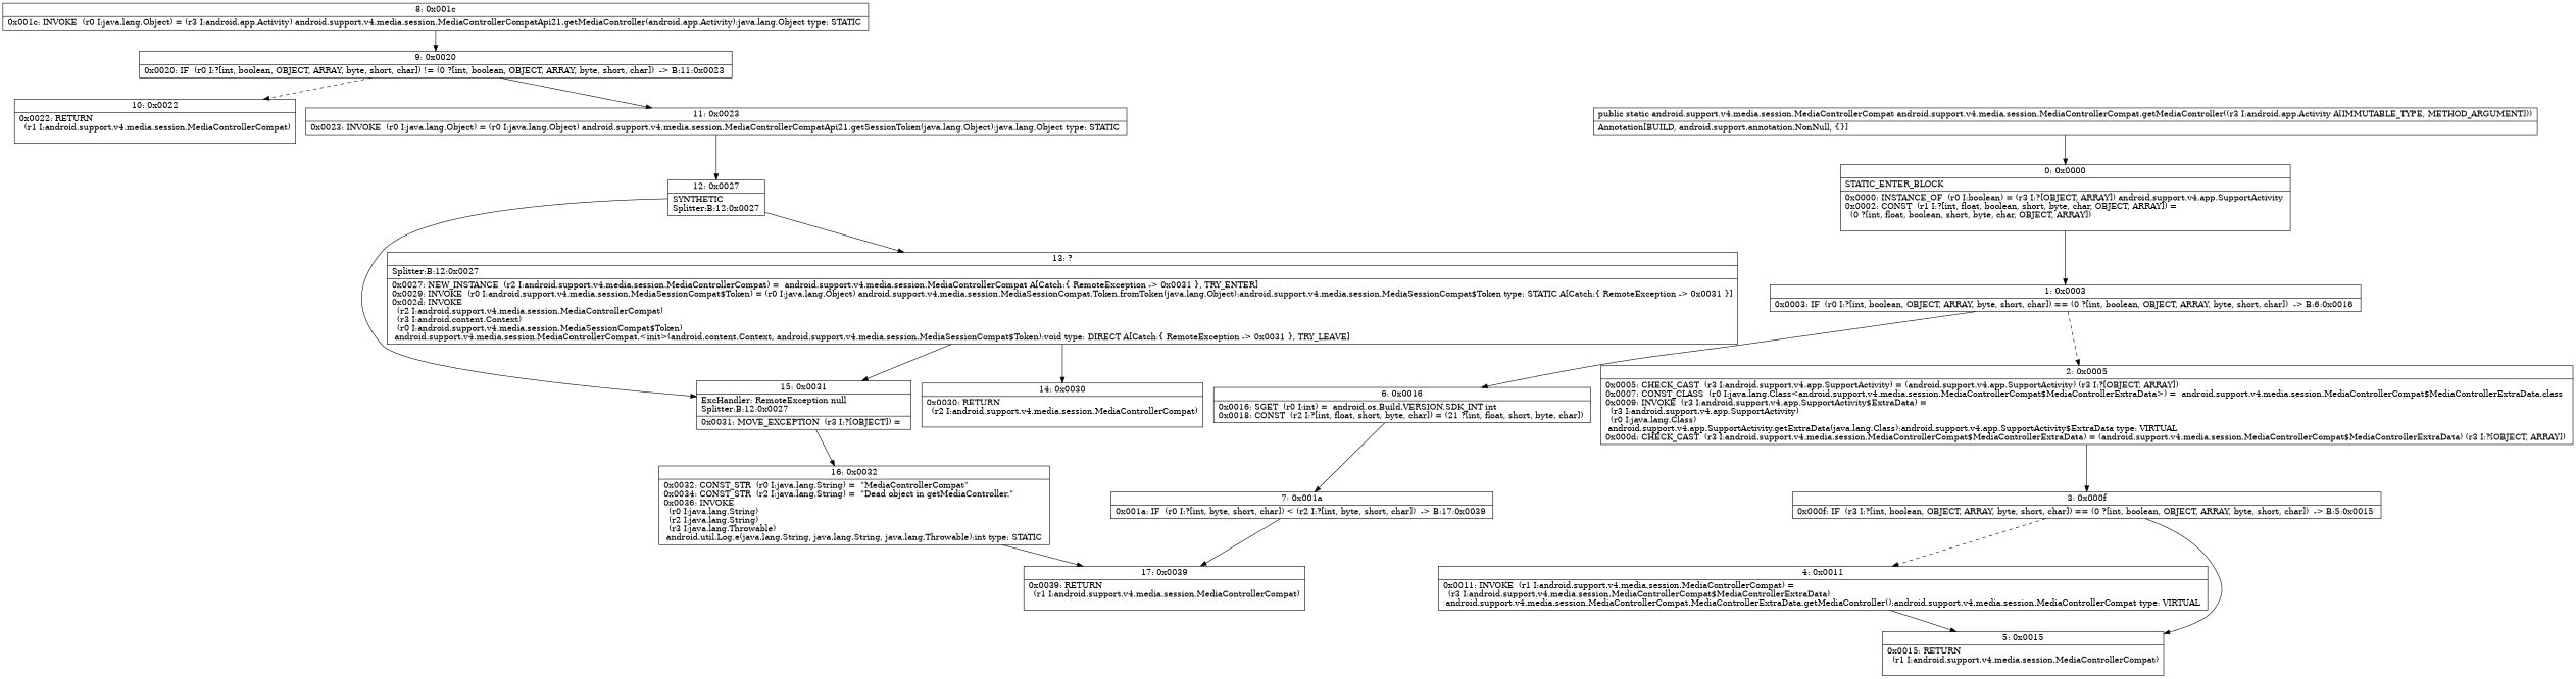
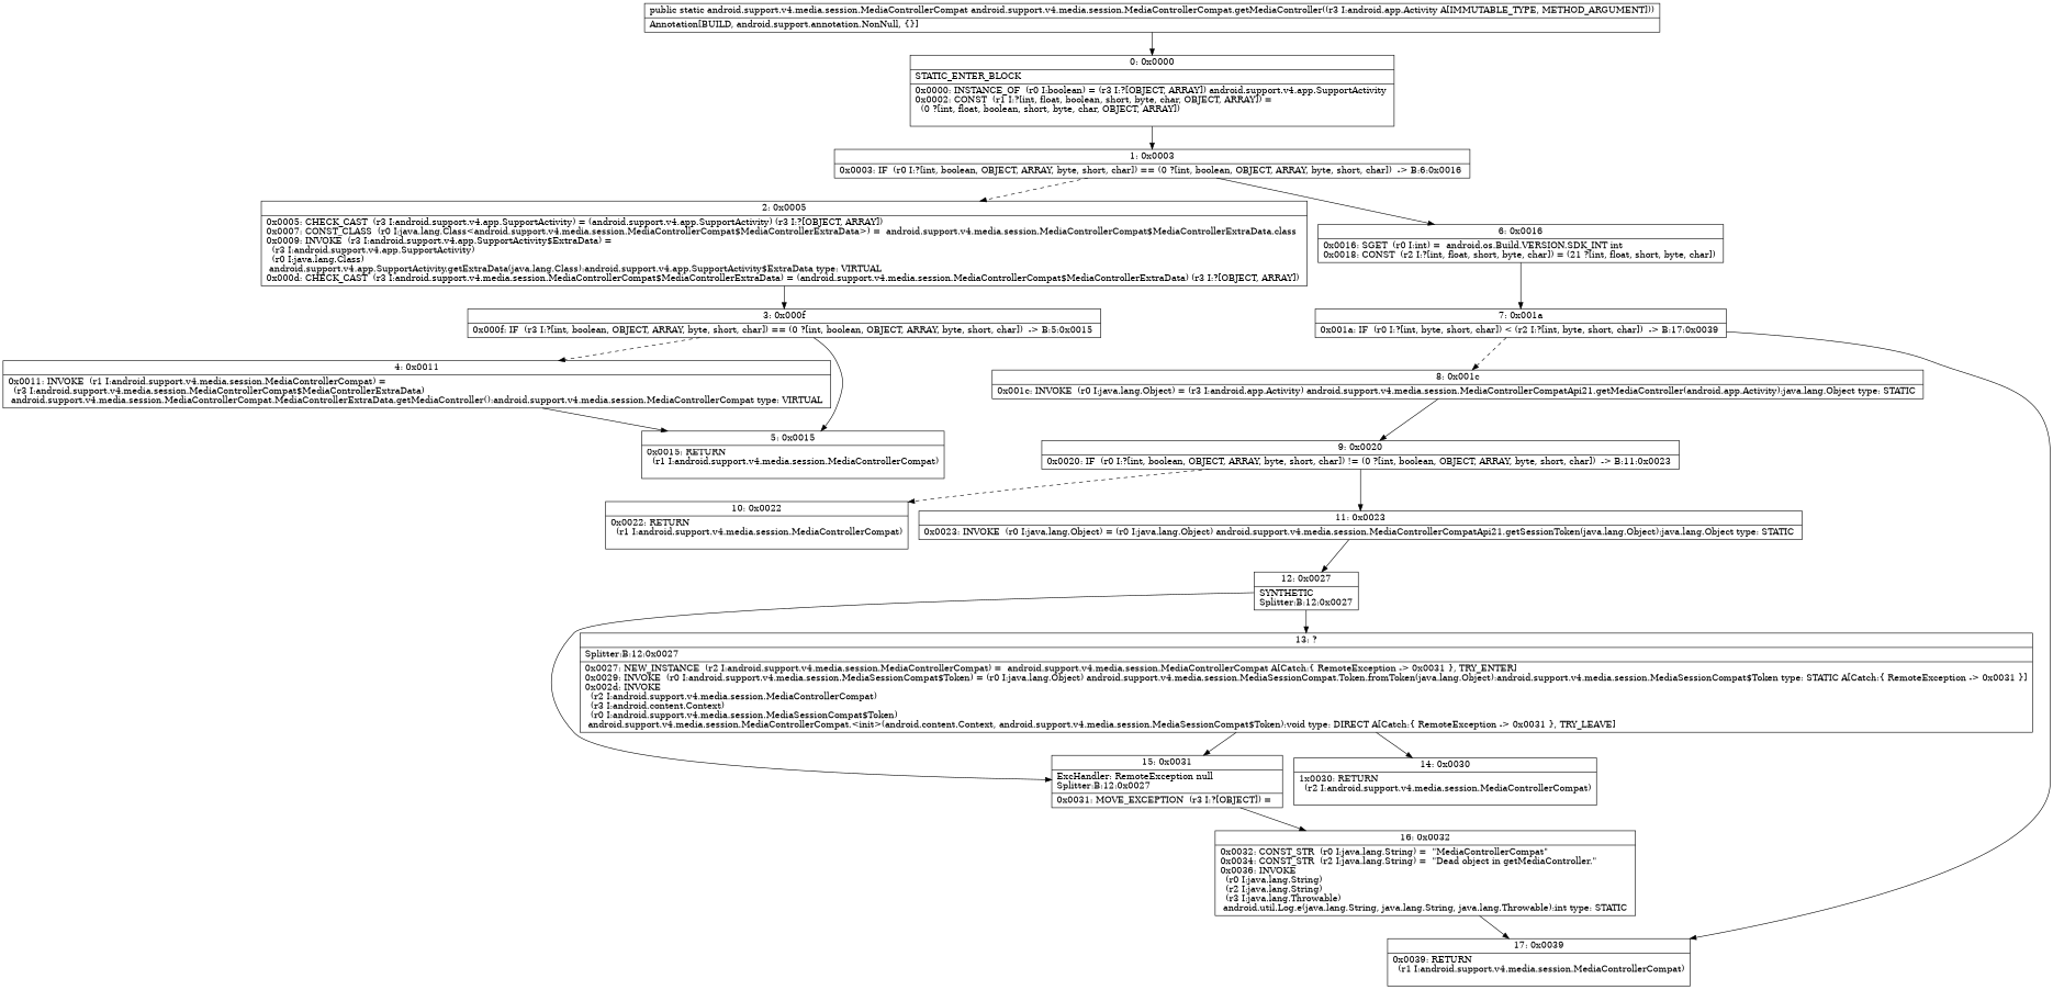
  digraph {
    node [shape=record]
    n1 [label="{0\:\ 0x0000|STATIC_ENTER_BLOCK\l|0x0000: INSTANCE_OF  (r0 I:boolean) = (r3 I:?[OBJECT, ARRAY]) android.support.v4.app.SupportActivity \l0x0002: CONST  (r1 I:?[int, float, boolean, short, byte, char, OBJECT, ARRAY]) = \l  (0 ?[int, float, boolean, short, byte, char, OBJECT, ARRAY])\l \l}"]
    n2 [label="{1\:\ 0x0003|0x0003: IF  (r0 I:?[int, boolean, OBJECT, ARRAY, byte, short, char]) == (0 ?[int, boolean, OBJECT, ARRAY, byte, short, char])  \-\> B:6:0x0016 \l}"]
    n3 [label="{2\:\ 0x0005|0x0005: CHECK_CAST  (r3 I:android.support.v4.app.SupportActivity) = (android.support.v4.app.SupportActivity) (r3 I:?[OBJECT, ARRAY]) \l0x0007: CONST_CLASS  (r0 I:java.lang.Class\<android.support.v4.media.session.MediaControllerCompat$MediaControllerExtraData\>) =  android.support.v4.media.session.MediaControllerCompat$MediaControllerExtraData.class \l0x0009: INVOKE  (r3 I:android.support.v4.app.SupportActivity$ExtraData) = \l  (r3 I:android.support.v4.app.SupportActivity)\l  (r0 I:java.lang.Class)\l android.support.v4.app.SupportActivity.getExtraData(java.lang.Class):android.support.v4.app.SupportActivity$ExtraData type: VIRTUAL \l0x000d: CHECK_CAST  (r3 I:android.support.v4.media.session.MediaControllerCompat$MediaControllerExtraData) = (android.support.v4.media.session.MediaControllerCompat$MediaControllerExtraData) (r3 I:?[OBJECT, ARRAY]) \l}"]
    n4 [label="{6\:\ 0x0016|0x0016: SGET  (r0 I:int) =  android.os.Build.VERSION.SDK_INT int \l0x0018: CONST  (r2 I:?[int, float, short, byte, char]) = (21 ?[int, float, short, byte, char]) \l}"]
    n5 [label="{3\:\ 0x000f|0x000f: IF  (r3 I:?[int, boolean, OBJECT, ARRAY, byte, short, char]) == (0 ?[int, boolean, OBJECT, ARRAY, byte, short, char])  \-\> B:5:0x0015 \l}"]
    n6 [label="{7\:\ 0x001a|0x001a: IF  (r0 I:?[int, byte, short, char]) \< (r2 I:?[int, byte, short, char])  \-\> B:17:0x0039 \l}"]
    n7 [label="{4\:\ 0x0011|0x0011: INVOKE  (r1 I:android.support.v4.media.session.MediaControllerCompat) = \l  (r3 I:android.support.v4.media.session.MediaControllerCompat$MediaControllerExtraData)\l android.support.v4.media.session.MediaControllerCompat.MediaControllerExtraData.getMediaController():android.support.v4.media.session.MediaControllerCompat type: VIRTUAL \l}"]
    n8 [label="{5\:\ 0x0015|0x0015: RETURN  \l  (r1 I:android.support.v4.media.session.MediaControllerCompat)\l \l}"]
    n9 [label="{8\:\ 0x001c|0x001c: INVOKE  (r0 I:java.lang.Object) = (r3 I:android.app.Activity) android.support.v4.media.session.MediaControllerCompatApi21.getMediaController(android.app.Activity):java.lang.Object type: STATIC \l}"]
    n10 [label="{17\:\ 0x0039|0x0039: RETURN  \l  (r1 I:android.support.v4.media.session.MediaControllerCompat)\l \l}"]
    n11 [label="{9\:\ 0x0020|0x0020: IF  (r0 I:?[int, boolean, OBJECT, ARRAY, byte, short, char]) != (0 ?[int, boolean, OBJECT, ARRAY, byte, short, char])  \-\> B:11:0x0023 \l}"]
    n12 [label="{10\:\ 0x0022|0x0022: RETURN  \l  (r1 I:android.support.v4.media.session.MediaControllerCompat)\l \l}"]
    n13 [label="{11\:\ 0x0023|0x0023: INVOKE  (r0 I:java.lang.Object) = (r0 I:java.lang.Object) android.support.v4.media.session.MediaControllerCompatApi21.getSessionToken(java.lang.Object):java.lang.Object type: STATIC \l}"]
    n14 [label="{12\:\ 0x0027|SYNTHETIC\lSplitter:B:12:0x0027\l}"]
    n15 [label="{13\:\ ?|Splitter:B:12:0x0027\l|0x0027: NEW_INSTANCE  (r2 I:android.support.v4.media.session.MediaControllerCompat) =  android.support.v4.media.session.MediaControllerCompat A[Catch:\{ RemoteException \-\> 0x0031 \}, TRY_ENTER]\l0x0029: INVOKE  (r0 I:android.support.v4.media.session.MediaSessionCompat$Token) = (r0 I:java.lang.Object) android.support.v4.media.session.MediaSessionCompat.Token.fromToken(java.lang.Object):android.support.v4.media.session.MediaSessionCompat$Token type: STATIC A[Catch:\{ RemoteException \-\> 0x0031 \}]\l0x002d: INVOKE  \l  (r2 I:android.support.v4.media.session.MediaControllerCompat)\l  (r3 I:android.content.Context)\l  (r0 I:android.support.v4.media.session.MediaSessionCompat$Token)\l android.support.v4.media.session.MediaControllerCompat.\<init\>(android.content.Context, android.support.v4.media.session.MediaSessionCompat$Token):void type: DIRECT A[Catch:\{ RemoteException \-\> 0x0031 \}, TRY_LEAVE]\l}"]
    n16 [label="{15\:\ 0x0031|ExcHandler: RemoteException null\lSplitter:B:12:0x0027\l|0x0031: MOVE_EXCEPTION  (r3 I:?[OBJECT]) =  \l}"]
-   n17 [label="{14\:\ 0x0030|0x0030: RETURN  \l  (r2 I:android.support.v4.media.session.MediaControllerCompat)\l \l}"]
+   n17 [label="{14\:\ 0x0030|1x0030: RETURN  \l  (r2 I:android.support.v4.media.session.MediaControllerCompat)\l \l}"]
    n18 [label="{16\:\ 0x0032|0x0032: CONST_STR  (r0 I:java.lang.String) =  \"MediaControllerCompat\" \l0x0034: CONST_STR  (r2 I:java.lang.String) =  \"Dead object in getMediaController.\" \l0x0036: INVOKE  \l  (r0 I:java.lang.String)\l  (r2 I:java.lang.String)\l  (r3 I:java.lang.Throwable)\l android.util.Log.e(java.lang.String, java.lang.String, java.lang.Throwable):int type: STATIC \l}"]
    n19 [label="{public static android.support.v4.media.session.MediaControllerCompat android.support.v4.media.session.MediaControllerCompat.getMediaController((r3 I:android.app.Activity A[IMMUTABLE_TYPE, METHOD_ARGUMENT]))  | Annotation[BUILD, android.support.annotation.NonNull, \{\}]\l}"]
    n1 -> n2
    n2 -> n3 [style=dashed]
    n2 -> n4
    n3 -> n5
    n4 -> n6
    n5 -> n7 [style=dashed]
    n5 -> n8
+   n6 -> n9 [style=dashed]
    n6 -> n10
    n7 -> n8
    n9 -> n11
    n11 -> n12 [style=dashed]
    n11 -> n13
    n13 -> n14
    n14 -> n15
    n14 -> n16
    n15 -> n16
    n15 -> n17
    n16 -> n18
    n18 -> n10
    n19 -> n1
  }
